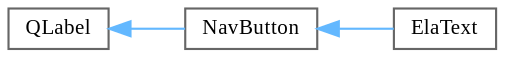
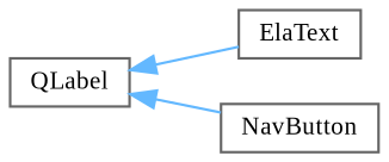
  digraph {
    fontname="Liberation Serif"
    rankdir=LR
    node [color=grey40 fillcolor=white fontname="Liberation Serif" fontsize=10 shape=box style=filled]
    edge [color=steelblue1 dir=back fontname="Liberation Serif" fontsize=10 labelfontname=Helvetica labelfontsize=10 style=solid]
    n1 [height=0.2 label=QLabel width=0.4]
    n2 [height=0.2 label=ElaText width=0.4]
    n3 [height=0.2 label=NavButton width=0.4]
-   n3 -> n2
+   n1 -> n2
    n1 -> n3
  }
